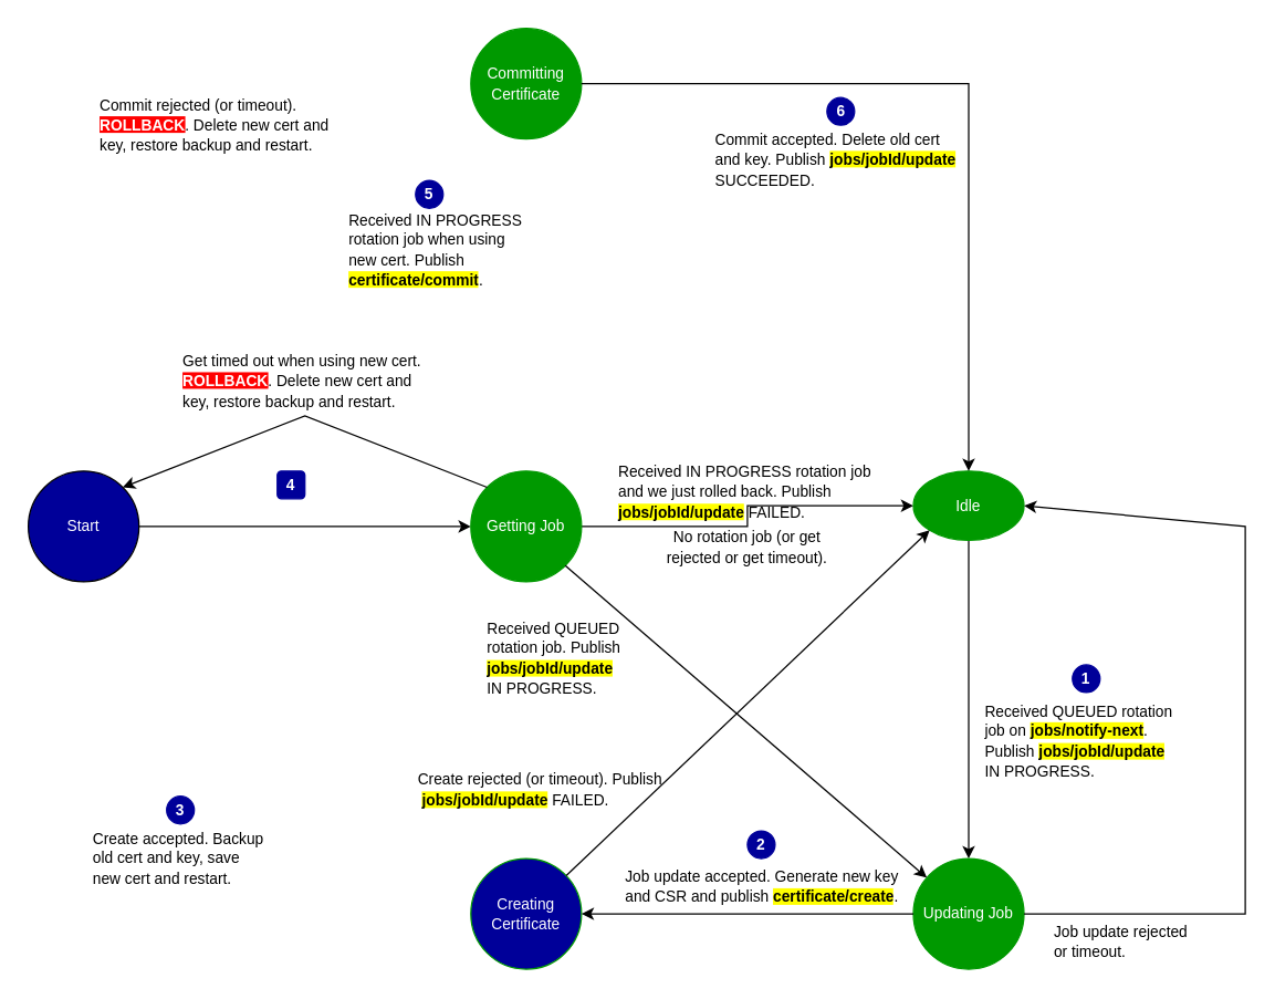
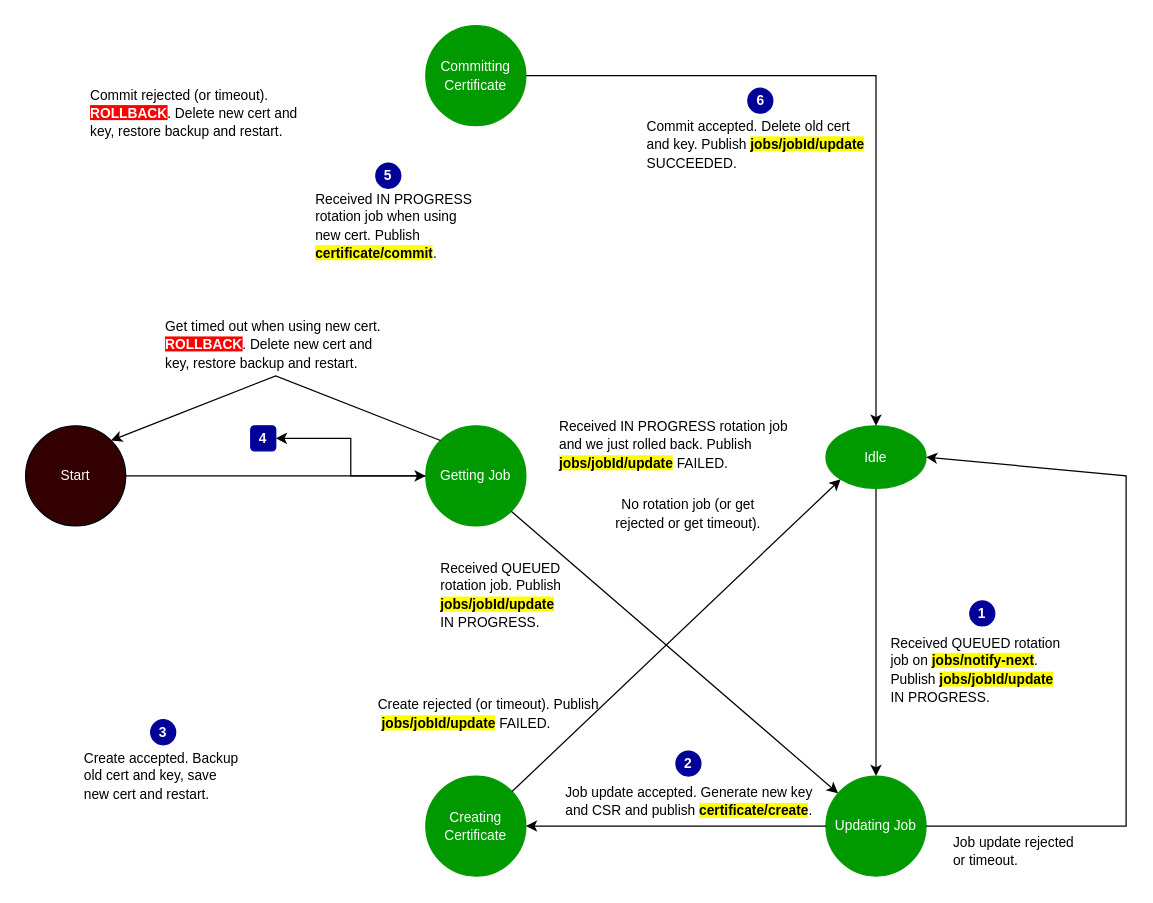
  <mxCell id="0" />
  <mxCell id="1" parent="0" />
  <mxCell id="2" value="" style="edgeStyle=orthogonalEdgeStyle;rounded=0;orthogonalLoop=1;jettySize=auto;html=1;fontSize=11;fontColor=#FFFFFF;entryX=0;entryY=0.5;entryDx=0;entryDy=0;" parent="1" source="3" target="5" edge="1"><mxGeometry relative="1" as="geometry"><mxPoint x="180" y="340" as="targetPoint" /></mxGeometry></mxCell>
- <mxCell id="3" value="&lt;font color=&quot;#ffffff&quot; style=&quot;font-size: 11px&quot;&gt;Start&lt;/font&gt;" style="ellipse;whiteSpace=wrap;html=1;aspect=fixed;fillColor=#000099;" parent="1" vertex="1"><mxGeometry x="20" y="340" width="80" height="80" as="geometry" /></mxCell>
- <mxCell id="4" value="" style="edgeStyle=orthogonalEdgeStyle;rounded=0;orthogonalLoop=1;jettySize=auto;html=1;fontSize=11;fontColor=#FFFFFF;entryX=0;entryY=0.5;entryDx=0;entryDy=0;" parent="1" source="5" target="7" edge="1"><mxGeometry relative="1" as="geometry"><mxPoint x="460" y="340" as="targetPoint" /></mxGeometry></mxCell>
+ <mxCell id="3" value="&lt;font color=&quot;#ffffff&quot; style=&quot;font-size: 11px&quot;&gt;Start&lt;/font&gt;" style="ellipse;whiteSpace=wrap;html=1;aspect=fixed;fillColor=#330000;" parent="1" vertex="1"><mxGeometry x="20" y="340" width="80" height="80" as="geometry" /></mxCell>
+ <mxCell id="4" value="" style="edgeStyle=orthogonalEdgeStyle;rounded=0;orthogonalLoop=1;jettySize=auto;html=1;fontSize=11;fontColor=#FFFFFF;" parent="1" source="5" target="26" edge="1"><mxGeometry relative="1" as="geometry"><mxPoint x="460" y="340" as="targetPoint" /></mxGeometry></mxCell>
  <mxCell id="5" value="&lt;font style=&quot;font-size: 11px&quot; color=&quot;#ffffff&quot;&gt;Getting Job&lt;/font&gt;" style="ellipse;whiteSpace=wrap;html=1;aspect=fixed;fillColor=#009900;strokeColor=#009900;" parent="1" vertex="1"><mxGeometry x="340" y="340" width="80" height="80" as="geometry" /></mxCell>
  <mxCell id="6" value="" style="edgeStyle=orthogonalEdgeStyle;rounded=0;orthogonalLoop=1;jettySize=auto;html=1;fontSize=11;fontColor=#FFFFFF;entryX=0.5;entryY=0;entryDx=0;entryDy=0;" parent="1" source="7" target="8" edge="1"><mxGeometry relative="1" as="geometry"><mxPoint x="620" y="460" as="targetPoint" /></mxGeometry></mxCell>
  <mxCell id="7" value="&lt;font style=&quot;font-size: 11px&quot; color=&quot;#ffffff&quot;&gt;Idle&lt;/font&gt;" style="ellipse;whiteSpace=wrap;html=1;aspect=fixed;fillColor=#009900;strokeColor=#009900;" parent="1" vertex="1"><mxGeometry x="660" y="340" width="80" height="50" as="geometry" /></mxCell>
  <mxCell id="8" value="&lt;font style=&quot;font-size: 11px&quot; color=&quot;#ffffff&quot;&gt;Updating Job&lt;br&gt;&lt;/font&gt;" style="ellipse;whiteSpace=wrap;html=1;aspect=fixed;fillColor=#009900;strokeColor=#009900;" parent="1" vertex="1"><mxGeometry x="660" y="620" width="80" height="80" as="geometry" /></mxCell>
- <mxCell id="9" value="&lt;font style=&quot;font-size: 11px&quot; color=&quot;#ffffff&quot;&gt;Creating&lt;br&gt;Certificate&lt;/font&gt;" style="ellipse;whiteSpace=wrap;html=1;aspect=fixed;fillColor=#000099;strokeColor=#009900;" parent="1" vertex="1"><mxGeometry x="340" y="620" width="80" height="80" as="geometry" /></mxCell>
+ <mxCell id="9" value="&lt;font style=&quot;font-size: 11px&quot; color=&quot;#ffffff&quot;&gt;Creating&lt;br&gt;Certificate&lt;/font&gt;" style="ellipse;whiteSpace=wrap;html=1;aspect=fixed;fillColor=#009900;strokeColor=#009900;" parent="1" vertex="1"><mxGeometry x="340" y="620" width="80" height="80" as="geometry" /></mxCell>
  <mxCell id="10" value="&lt;font style=&quot;font-size: 11px&quot; color=&quot;#ffffff&quot;&gt;Committing Certificate&lt;/font&gt;" style="ellipse;whiteSpace=wrap;html=1;aspect=fixed;fillColor=#009900;strokeColor=#009900;" parent="1" vertex="1"><mxGeometry x="340" width="80" height="80" as="geometry" y="20" /></mxCell>
  <mxCell id="11" value="" style="endArrow=classic;html=1;rounded=0;fontSize=11;fontColor=#FFFFFF;exitX=1;exitY=1;exitDx=0;exitDy=0;" parent="1" source="5" target="8" edge="1"><mxGeometry width="50" height="50" relative="1" as="geometry"><mxPoint x="500" y="400" as="sourcePoint" /><mxPoint x="550" y="350" as="targetPoint" /></mxGeometry></mxCell>
  <mxCell id="12" value="" style="endArrow=classic;html=1;rounded=0;fontSize=11;fontColor=#FFFFFF;exitX=1;exitY=0.5;exitDx=0;exitDy=0;entryX=1;entryY=0.5;entryDx=0;entryDy=0;" parent="1" source="8" target="7" edge="1"><mxGeometry width="50" height="50" relative="1" as="geometry"><mxPoint x="500" y="600" as="sourcePoint" /><mxPoint x="550" y="550" as="targetPoint" /><Array as="points"><mxPoint x="900" y="660" /><mxPoint x="900" y="380" /></Array></mxGeometry></mxCell>
  <mxCell id="13" value="" style="endArrow=classic;html=1;rounded=0;fontSize=11;fontColor=#FFFFFF;exitX=1;exitY=0.5;exitDx=0;exitDy=0;entryX=0.5;entryY=0;entryDx=0;entryDy=0;" parent="1" source="10" target="7" edge="1"><mxGeometry width="50" height="50" relative="1" as="geometry"><mxPoint x="420" y="400" as="sourcePoint" /><mxPoint x="660" y="60" as="targetPoint" /><Array as="points"><mxPoint x="700" y="60" /></Array></mxGeometry></mxCell>
  <mxCell id="14" value="&lt;b&gt;1&lt;/b&gt;" style="ellipse;whiteSpace=wrap;html=1;aspect=fixed;labelBackgroundColor=#000099;fontSize=11;fontColor=#FFFFFF;strokeColor=#000099;fillColor=#000099;" parent="1" vertex="1"><mxGeometry x="775" y="480" width="20" height="20" as="geometry" /></mxCell>
- <mxCell id="15" value="&lt;span style=&quot;font-size: 11px&quot;&gt;No rotation job (or get rejected or get timeout).&lt;/span&gt;" style="text;html=1;strokeColor=none;fillColor=none;align=center;verticalAlign=middle;whiteSpace=wrap;rounded=0;" parent="1" vertex="1"><mxGeometry x="470" y="380" width="140" height="30" as="geometry" /></mxCell>
+ <mxCell id="15" value="&lt;span style=&quot;font-size: 11px&quot;&gt;No rotation job (or get rejected or get timeout).&lt;/span&gt;" style="text;html=1;strokeColor=none;fillColor=none;align=center;verticalAlign=middle;whiteSpace=wrap;rounded=0;" parent="1" vertex="1"><mxGeometry x="480" y="395" width="140" height="30" as="geometry" /></mxCell>
  <mxCell id="16" value="&lt;b&gt;2&lt;/b&gt;" style="ellipse;whiteSpace=wrap;html=1;aspect=fixed;labelBackgroundColor=#000099;fontSize=11;fontColor=#FFFFFF;strokeColor=#000099;fillColor=#000099;" parent="1" vertex="1"><mxGeometry x="540" y="600" width="20" height="20" as="geometry" /></mxCell>
  <mxCell id="17" value="&lt;font style=&quot;font-size: 11px&quot;&gt;&lt;span style=&quot;text-align: center&quot;&gt;Received QUEUED rotation job on&amp;nbsp;&lt;/span&gt;&lt;b style=&quot;text-align: center&quot;&gt;&lt;span style=&quot;background-color: rgb(255 , 255 , 0)&quot;&gt;jobs/notify-next&lt;/span&gt;&lt;/b&gt;. Publish &lt;b&gt;&lt;span style=&quot;background-color: rgb(255 , 255 , 0)&quot;&gt;jobs/jobId/update&lt;/span&gt;&lt;br&gt;&lt;/b&gt;IN PROGRESS.&lt;br&gt;&lt;/font&gt;" style="text;html=1;strokeColor=none;fillColor=none;align=left;verticalAlign=middle;whiteSpace=wrap;rounded=0;" parent="1" vertex="1"><mxGeometry x="710" y="500" width="150" height="70" as="geometry" /></mxCell>
  <mxCell id="18" value="&lt;font style=&quot;font-size: 11px&quot;&gt;&lt;span style=&quot;text-align: center&quot;&gt;Received QUEUED rotation job.&amp;nbsp;&lt;/span&gt;Publish &lt;b&gt;&lt;span style=&quot;background-color: rgb(255 , 255 , 0)&quot;&gt;jobs/jobId/update&lt;/span&gt;&lt;br&gt;&lt;/b&gt;IN PROGRESS.&lt;br&gt;&lt;/font&gt;" style="text;html=1;strokeColor=none;fillColor=none;align=left;verticalAlign=middle;whiteSpace=wrap;rounded=0;" parent="1" vertex="1"><mxGeometry x="350" y="435" width="130" height="80" as="geometry" /></mxCell>
  <mxCell id="19" value="&lt;font style=&quot;font-size: 11px&quot;&gt;&lt;span style=&quot;text-align: center&quot;&gt;Received IN PROGRESS rotation job and we just rolled back.&amp;nbsp;&lt;/span&gt;Publish &lt;b&gt;&lt;span style=&quot;background-color: rgb(255 , 255 , 0)&quot;&gt;jobs/jobId/update&lt;/span&gt;&lt;/b&gt;&amp;nbsp;FAILED.&lt;br&gt;&lt;/font&gt;" style="text;html=1;strokeColor=none;fillColor=none;align=left;verticalAlign=middle;whiteSpace=wrap;rounded=0;" parent="1" vertex="1"><mxGeometry x="445" y="330" width="190" height="50" as="geometry" /></mxCell>
  <mxCell id="20" value="&lt;font style=&quot;font-size: 11px&quot;&gt;&lt;span style=&quot;text-align: center&quot;&gt;Received IN PROGRESS rotation job when using new cert.&amp;nbsp;&lt;/span&gt;Publish &lt;b&gt;&lt;span style=&quot;background-color: rgb(255 , 255 , 0)&quot;&gt;certificate/commit&lt;/span&gt;&lt;/b&gt;&lt;span style=&quot;background-color: rgb(255 , 255 , 255)&quot;&gt;.&lt;/span&gt;&lt;br&gt;&lt;/font&gt;" style="text;html=1;strokeColor=none;fillColor=none;align=left;verticalAlign=middle;whiteSpace=wrap;rounded=0;" parent="1" vertex="1"><mxGeometry x="250" y="140" width="130" height="80" as="geometry" /></mxCell>
  <mxCell id="21" value="&lt;font style=&quot;font-size: 11px&quot;&gt;&lt;span style=&quot;text-align: center&quot;&gt;Commit accepted. Delete old cert and key. &lt;/span&gt;Publish &lt;b&gt;&lt;span style=&quot;background-color: rgb(255 , 255 , 0)&quot;&gt;jobs/jobId/update&lt;/span&gt;&lt;br&gt;&lt;/b&gt;SUCCEEDED.&lt;br&gt;&lt;/font&gt;" style="text;html=1;strokeColor=none;fillColor=none;align=left;verticalAlign=middle;whiteSpace=wrap;rounded=0;" parent="1" vertex="1"><mxGeometry x="515" y="80" width="185" height="70" as="geometry" /></mxCell>
  <mxCell id="22" value="&lt;font style=&quot;font-size: 11px&quot;&gt;&lt;span style=&quot;text-align: center&quot;&gt;Job update accepted. Generate new key and CSR and p&lt;/span&gt;ublish &lt;b&gt;&lt;span style=&quot;background-color: rgb(255 , 255 , 0)&quot;&gt;certificate/create&lt;/span&gt;&lt;/b&gt;&lt;span style=&quot;background-color: rgb(255 , 255 , 255)&quot;&gt;.&lt;/span&gt;&lt;br&gt;&lt;/font&gt;" style="text;html=1;strokeColor=none;fillColor=none;align=left;verticalAlign=middle;whiteSpace=wrap;rounded=0;" parent="1" vertex="1"><mxGeometry x="450" y="600" width="200" height="80" as="geometry" /></mxCell>
  <mxCell id="23" value="&lt;font style=&quot;font-size: 11px&quot;&gt;&lt;span style=&quot;text-align: center&quot;&gt;Create accepted. Backup old cert and key, save new cert and restart.&lt;/span&gt;&lt;br&gt;&lt;/font&gt;" style="text;html=1;strokeColor=none;fillColor=none;align=left;verticalAlign=middle;whiteSpace=wrap;rounded=0;" parent="1" vertex="1"><mxGeometry x="65" y="595" width="130" height="50" as="geometry" /></mxCell>
  <mxCell id="24" value="&lt;font style=&quot;font-size: 11px&quot;&gt;&lt;span style=&quot;text-align: center&quot;&gt;Create rejected (or timeout).&amp;nbsp;&lt;/span&gt;Publish&lt;br&gt;&amp;nbsp;&lt;b&gt;&lt;span style=&quot;background-color: rgb(255 , 255 , 0)&quot;&gt;jobs/jobId/update&lt;/span&gt;&lt;/b&gt;&amp;nbsp;FAILED.&lt;br&gt;&lt;/font&gt;" style="text;html=1;strokeColor=none;fillColor=none;align=left;verticalAlign=middle;whiteSpace=wrap;rounded=0;" parent="1" vertex="1"><mxGeometry x="300" y="550" width="180" height="40" as="geometry" /></mxCell>
  <mxCell id="25" value="&lt;b&gt;3&lt;/b&gt;" style="ellipse;whiteSpace=wrap;html=1;aspect=fixed;labelBackgroundColor=#000099;fontSize=11;fontColor=#FFFFFF;strokeColor=#000099;fillColor=#000099;" parent="1" vertex="1"><mxGeometry x="120" y="575" width="20" height="20" as="geometry" /></mxCell>
  <mxCell id="26" value="&lt;b&gt;4&lt;/b&gt;" style="whiteSpace=wrap;html=1;aspect=fixed;labelBackgroundColor=#000099;fontSize=11;fontColor=#FFFFFF;strokeColor=#000099;fillColor=#000099;rounded=1;" parent="1" vertex="1"><mxGeometry x="200" y="340" width="20" height="20" as="geometry" /></mxCell>
  <mxCell id="27" value="&lt;b&gt;5&lt;/b&gt;" style="ellipse;whiteSpace=wrap;html=1;aspect=fixed;labelBackgroundColor=#000099;fontSize=11;fontColor=#FFFFFF;strokeColor=#000099;fillColor=#000099;" parent="1" vertex="1"><mxGeometry x="300" y="130" width="20" height="20" as="geometry" /></mxCell>
  <mxCell id="28" value="&lt;b&gt;6&lt;/b&gt;" style="ellipse;whiteSpace=wrap;html=1;aspect=fixed;labelBackgroundColor=#000099;fontSize=11;fontColor=#FFFFFF;strokeColor=#000099;fillColor=#000099;" parent="1" vertex="1"><mxGeometry x="597.5" y="70" width="20" height="20" as="geometry" /></mxCell>
  <mxCell id="29" value="&lt;font style=&quot;font-size: 11px&quot;&gt;&lt;span style=&quot;text-align: center&quot;&gt;Job update rejected or timeout.&lt;/span&gt;&lt;br&gt;&lt;/font&gt;" style="text;html=1;strokeColor=none;fillColor=none;align=left;verticalAlign=middle;whiteSpace=wrap;rounded=0;" parent="1" vertex="1"><mxGeometry x="760" y="660" width="110" height="40" as="geometry" /></mxCell>
  <mxCell id="30" value="&lt;font style=&quot;font-size: 11px&quot;&gt;&lt;span style=&quot;text-align: center&quot;&gt;Commit rejected (or timeout). &lt;span style=&quot;background-color: rgb(255, 0, 0);&quot;&gt;&lt;font color=&quot;#ffffff&quot;&gt;&lt;b&gt;ROLLBACK&lt;/b&gt;&lt;/font&gt;&lt;/span&gt;. Delete new cert and key, restore backup and restart.&lt;/span&gt;&lt;br&gt;&lt;/font&gt;" style="text;html=1;strokeColor=none;fillColor=none;align=left;verticalAlign=middle;whiteSpace=wrap;rounded=0;" parent="1" vertex="1"><mxGeometry x="70" y="70" width="170" height="40" as="geometry" /></mxCell>
  <mxCell id="31" value="" style="endArrow=classic;html=1;rounded=0;exitX=0;exitY=0;exitDx=0;exitDy=0;entryX=1;entryY=0;entryDx=0;entryDy=0;" parent="1" source="5" target="3" edge="1"><mxGeometry width="50" height="50" relative="1" as="geometry"><mxPoint x="460" y="480" as="sourcePoint" /><mxPoint x="510" y="430" as="targetPoint" /><Array as="points"><mxPoint x="220" y="300" /></Array></mxGeometry></mxCell>
  <mxCell id="32" value="&lt;font style=&quot;font-size: 11px&quot;&gt;&lt;span style=&quot;text-align: center&quot;&gt;Get timed out when using new cert. &lt;b style=&quot;background-color: rgb(255, 0, 0);&quot;&gt;&lt;font color=&quot;#ffffff&quot;&gt;ROLLBACK&lt;/font&gt;&lt;/b&gt;. Delete new cert and key, restore backup and restart.&lt;/span&gt;&lt;br&gt;&lt;/font&gt;" style="text;html=1;strokeColor=none;fillColor=none;align=left;verticalAlign=middle;whiteSpace=wrap;rounded=0;" parent="1" vertex="1"><mxGeometry x="130" y="250" width="180" height="50" as="geometry" /></mxCell>
  <mxCell id="33" value="" style="endArrow=classic;html=1;rounded=0;entryX=0;entryY=1;entryDx=0;entryDy=0;" parent="1" source="9" target="7" edge="1"><mxGeometry width="50" height="50" relative="1" as="geometry"><mxPoint x="460" y="490" as="sourcePoint" /><mxPoint x="510" y="440" as="targetPoint" /></mxGeometry></mxCell>
  <mxCell id="34" value="" style="endArrow=classic;html=1;rounded=0;exitX=0;exitY=0.5;exitDx=0;exitDy=0;entryX=1;entryY=0.5;entryDx=0;entryDy=0;" parent="1" source="8" target="9" edge="1"><mxGeometry width="50" height="50" relative="1" as="geometry"><mxPoint x="460" y="490" as="sourcePoint" /><mxPoint x="510" y="440" as="targetPoint" /></mxGeometry></mxCell>
